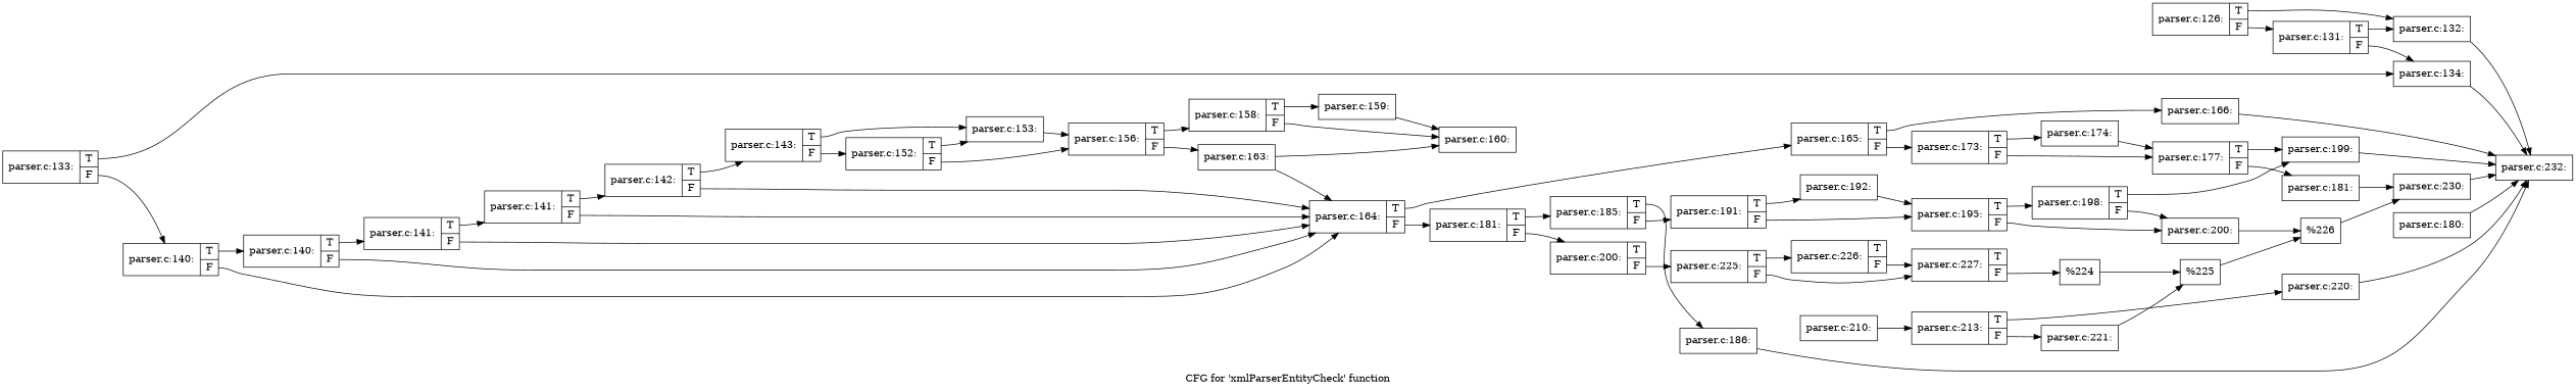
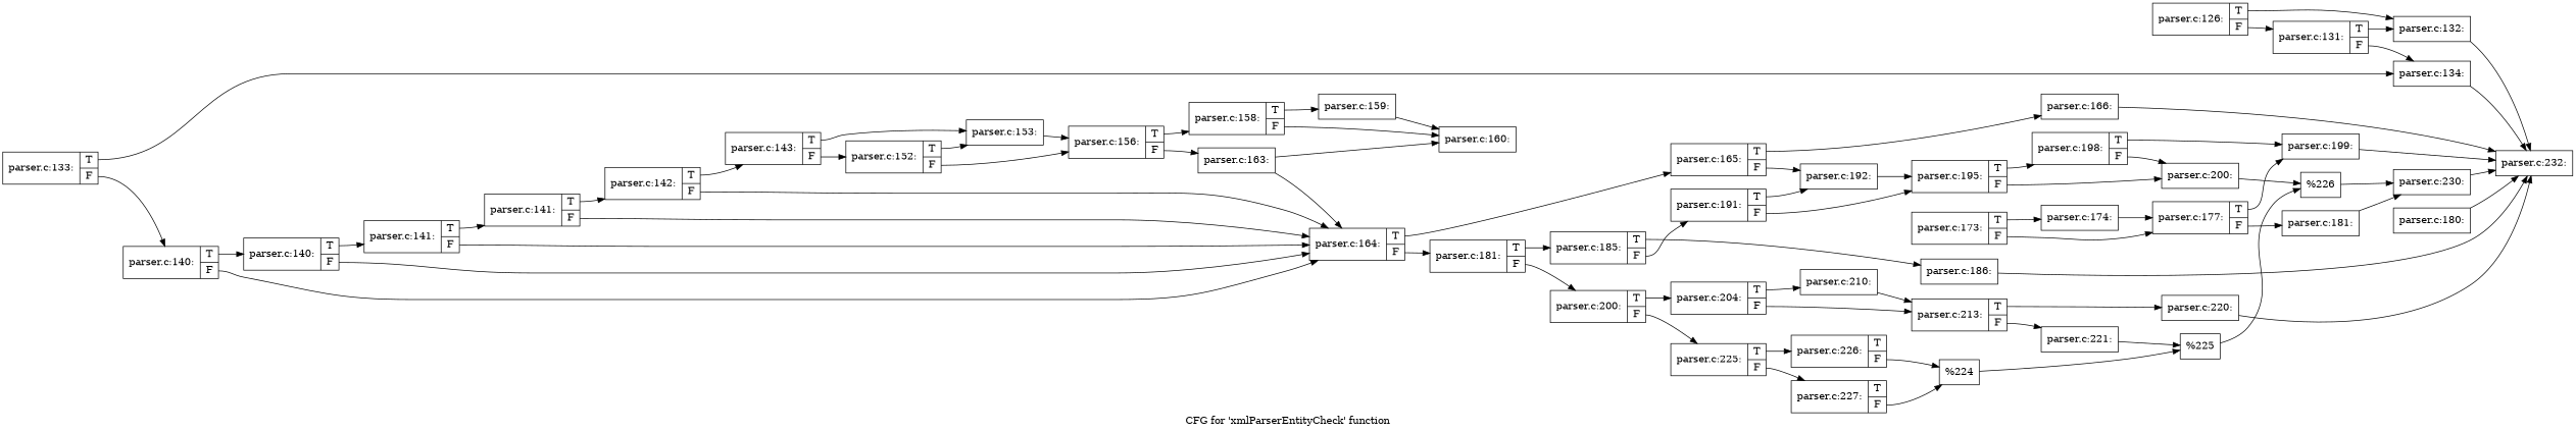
  digraph {
    label="CFG for 'xmlParserEntityCheck' function"
    rankdir=LR
    node [shape=record]
    edge [tailport=s0]
    n1 [label="{parser.c:126:|{<s0>T|<s1>F}}"]
    n2 [label="{parser.c:132:}"]
    n3 [label="{parser.c:131:|{<s0>T|<s1>F}}"]
    n4 [label="{parser.c:232:}"]
    n5 [label="{parser.c:134:}"]
    n6 [label="{parser.c:133:|{<s0>T|<s1>F}}"]
    n7 [label="{parser.c:140:|{<s0>T|<s1>F}}"]
    n8 [label="{parser.c:140:|{<s0>T|<s1>F}}"]
    n9 [label="{parser.c:164:|{<s0>T|<s1>F}}"]
    n10 [label="{parser.c:141:|{<s0>T|<s1>F}}"]
    n11 [label="{parser.c:165:|{<s0>T|<s1>F}}"]
    n12 [label="{parser.c:181:|{<s0>T|<s1>F}}"]
    n13 [label="{parser.c:141:|{<s0>T|<s1>F}}"]
    n14 [label="{parser.c:166:}"]
    n15 [label="{parser.c:173:|{<s0>T|<s1>F}}"]
    n16 [label="{parser.c:185:|{<s0>T|<s1>F}}"]
    n17 [label="{parser.c:200:|{<s0>T|<s1>F}}"]
    n18 [label="{parser.c:142:|{<s0>T|<s1>F}}"]
    n19 [label="{parser.c:143:|{<s0>T|<s1>F}}"]
    n20 [label="{parser.c:153:}"]
    n21 [label="{parser.c:152:|{<s0>T|<s1>F}}"]
    n22 [label="{parser.c:156:|{<s0>T|<s1>F}}"]
    n23 [label="{parser.c:158:|{<s0>T|<s1>F}}"]
    n24 [label="{parser.c:163:}"]
    n25 [label="{parser.c:159:}"]
    n26 [label="{parser.c:160:}"]
    n27 [label="{parser.c:174:}"]
    n28 [label="{parser.c:177:|{<s0>T|<s1>F}}"]
    n29 [label="{parser.c:186:}"]
    n30 [label="{parser.c:191:|{<s0>T|<s1>F}}"]
+   n31 [label="{parser.c:204:|{<s0>T|<s1>F}}"]
    n32 [label="{parser.c:225:|{<s0>T|<s1>F}}"]
    n33 [label="{parser.c:181:}"]
    n34 [label="{parser.c:199:}"]
    n35 [label="{parser.c:180:}"]
    n36 [label="{parser.c:230:}"]
    n37 [label="{parser.c:192:}"]
    n38 [label="{parser.c:195:|{<s0>T|<s1>F}}"]
    n39 [label="{parser.c:210:}"]
    n40 [label="{parser.c:213:|{<s0>T|<s1>F}}"]
    n41 [label="{parser.c:226:|{<s0>T|<s1>F}}"]
    n42 [label="{parser.c:227:|{<s0>T|<s1>F}}"]
    n43 [label="{parser.c:198:|{<s0>T|<s1>F}}"]
    n44 [label="{parser.c:200:}"]
    n45 [label="{%226}"]
    n46 [label="{parser.c:220:}"]
    n47 [label="{parser.c:221:}"]
    n48 [label="{%224}"]
    n49 [label="{%225}"]
    n1 -> n2
    n1 -> n3 [tailport=s1]
    n2 -> n4
    n3 -> n2
    n3 -> n5 [tailport=s1]
    n5 -> n4
    n6 -> n5
    n6 -> n7 [tailport=s1]
    n7 -> n8
    n7 -> n9 [tailport=s1]
    n8 -> n9 [tailport=s1]
    n8 -> n10
    n9 -> n11
    n9 -> n12 [tailport=s1]
    n10 -> n9 [tailport=s1]
    n10 -> n13
    n11 -> n14
-   n11 -> n15 [tailport=s1]
+   n11 -> n37 [tailport=s1]
    n12 -> n16
    n12 -> n17 [tailport=s1]
    n13 -> n9 [tailport=s1]
    n13 -> n18
    n14 -> n4
    n15 -> n27
    n15 -> n28 [tailport=s1]
    n16 -> n29
    n16 -> n30 [tailport=s1]
+   n17 -> n31
    n17 -> n32 [tailport=s1]
    n18 -> n9 [tailport=s1]
    n18 -> n19
    n19 -> n20
    n19 -> n21 [tailport=s1]
    n20 -> n22
    n21 -> n20
    n21 -> n22 [tailport=s1]
    n22 -> n23
    n22 -> n24 [tailport=s1]
    n23 -> n25
    n23 -> n26 [tailport=s1]
    n24 -> n9
    n24 -> n26
    n25 -> n26
    n27 -> n28
    n28 -> n33 [tailport=s1]
    n28 -> n34
    n29 -> n4
    n30 -> n37
    n30 -> n38 [tailport=s1]
+   n31 -> n39
+   n31 -> n40 [tailport=s1]
    n32 -> n41
    n32 -> n42 [tailport=s1]
    n33 -> n36
    n34 -> n4
    n35 -> n4
    n36 -> n4
    n37 -> n38
    n38 -> n43
    n38 -> n44 [tailport=s1]
    n39 -> n40
    n40 -> n46
    n40 -> n47 [tailport=s1]
-   n41 -> n42 [tailport=s1]
+   n41 -> n48 [tailport=s1]
    n42 -> n48 [tailport=s1]
    n43 -> n34
    n43 -> n44 [tailport=s1]
    n44 -> n45
    n45 -> n36
    n46 -> n4
    n47 -> n49
    n48 -> n49
    n49 -> n45
  }
